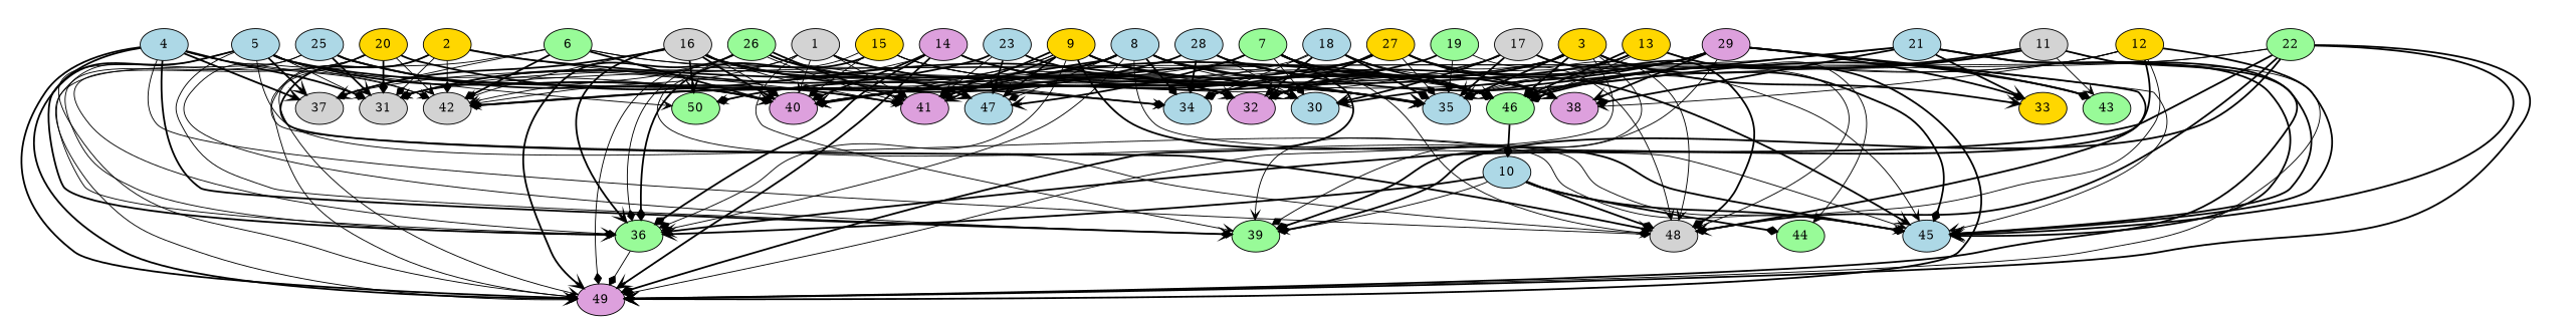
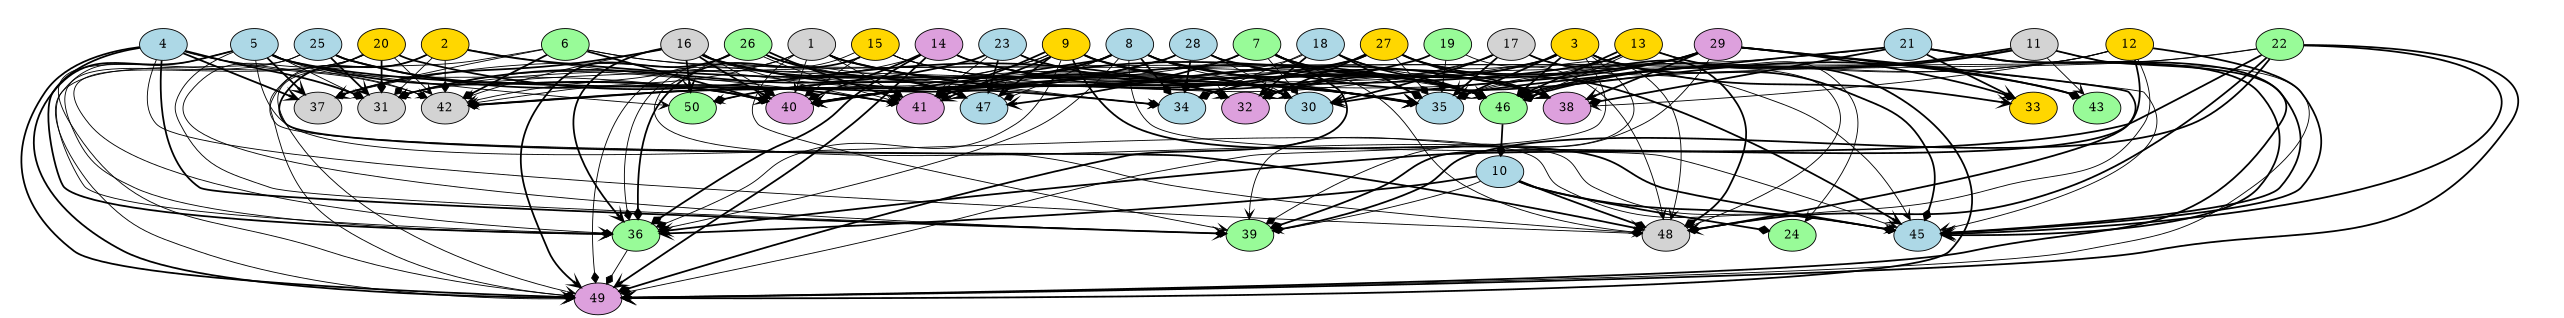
  digraph {
    node [alpha=0.15 fillcolor=lightblue style=filled]
    edge [arrowhead=vee style=bold]
    1 [alpha=0.01 expect_size=13617152 fillcolor=lightgrey]
    32 [alpha=0.10 expect_size=27267072 fillcolor=plum]
    34 [alpha=0.17 expect_size=39902208]
    38 [alpha=0.12 expect_size=36590592 fillcolor=plum]
    39 [alpha=0.14 expect_size=16677888 fillcolor=palegreen]
    40 [alpha=0.07 expect_size=5741568 fillcolor=plum]
    41 [expect_size=22646784 fillcolor=plum]
    42 [alpha=0.18 expect_size=34507776 fillcolor=lightgrey]
    49 [alpha=0.14 expect_size=42518528 fillcolor=plum]
    2 [alpha=0.16 expect_size=30854144 fillcolor=gold]
    31 [alpha=0.05 expect_size=45880320 fillcolor=lightgrey]
    35 [alpha=0.13 expect_size=41792512]
    48 [alpha=0.16 expect_size=14831616 fillcolor=lightgrey]
    3 [alpha=0.11 expect_size=27609088 fillcolor=gold]
    33 [alpha=0.17 expect_size=49276928 fillcolor=gold]
    37 [alpha=0.04 expect_size=14076928 fillcolor=lightgrey]
    45 [alpha=0.09 expect_size=43864064]
    46 [alpha=0.05 expect_size=27888640 fillcolor=palegreen]
    10 [alpha=0.03 expect_size=24104960]
    4 [alpha=0.02 expect_size=47889408]
    36 [alpha=0.10 expect_size=41863168 fillcolor=palegreen]
    5 [alpha=0.06 expect_size=39345152]
    50 [alpha=0.04 expect_size=27879424 fillcolor=palegreen]
    6 [expect_size=26390528 fillcolor=palegreen]
    7 [alpha=0.18 expect_size=36213760 fillcolor=palegreen]
    30 [alpha=0.07 expect_size=32316416]
    47 [alpha=0.07 expect_size=5347328]
    8 [alpha=0.00 expect_size=6888448]
    9 [alpha=0.17 expect_size=9459712 fillcolor=gold]
-   44 [alpha=0.05 expect_size=49982464 fillcolor=palegreen]
+   44 [alpha=0.05 expect_size=49982464 fillcolor=palegreen label=24]
    11 [alpha=0.00 expect_size=19545088 fillcolor=lightgrey]
    43 [expect_size=10058752 fillcolor=palegreen]
    12 [alpha=0.19 expect_size=21161984 fillcolor=gold]
    13 [alpha=0.19 expect_size=11552768 fillcolor=gold]
    14 [alpha=0.01 expect_size=36383744 fillcolor=plum]
    15 [alpha=0.17 expect_size=41430016 fillcolor=gold]
    16 [expect_size=8531968 fillcolor=lightgrey]
    17 [alpha=0.02 expect_size=43833344 fillcolor=lightgrey]
    18 [alpha=0.01 expect_size=38606848]
    19 [alpha=0.03 expect_size=39084032 fillcolor=palegreen]
    20 [alpha=0.06 expect_size=31674368 fillcolor=gold]
    21 [alpha=0.12 expect_size=39854080]
    22 [alpha=0.09 expect_size=40547328 fillcolor=palegreen]
    23 [alpha=0.16 expect_size=38543360]
    25 [alpha=0.00 expect_size=38626304]
    26 [alpha=0.08 expect_size=32155648 fillcolor=palegreen]
    27 [alpha=0.10 expect_size=19277824 fillcolor=gold]
    28 [alpha=0.12 expect_size=23433216]
    29 [expect_size=25388032 fillcolor=plum]
    1 -> 32 [arrowhead=diamond]
    1 -> 34 [style=solid]
+   1 -> 38
    1 -> 39 [style=solid]
    1 -> 40 [style=solid]
    1 -> 41 [arrowhead=diamond style=solid]
    1 -> 42 [style=solid]
    1 -> 49 [arrowhead=diamond style=solid]
    2 -> 41 [arrowhead=diamond style=solid]
    2 -> 42 [arrowhead=diamond style=solid]
    2 -> 49 [arrowhead=diamond style=solid]
    2 -> 31 [arrowhead=diamond style=solid]
    2 -> 35
    2 -> 48
    3 -> 32 [arrowhead=diamond]
    3 -> 34 [arrowhead=diamond style=solid]
    3 -> 39 [style=solid]
    3 -> 49 [arrowhead=diamond style=solid]
    3 -> 31 [style=solid]
    3 -> 35 [arrowhead=diamond]
    3 -> 48 [style=solid]
    3 -> 33
-   3 -> 37 [style=solid]
+   28 -> 37 [style=solid]
    3 -> 45 [arrowhead=diamond]
    3 -> 46 [arrowhead=diamond]
    46 -> 10 [arrowhead=diamond]
    10 -> 39 [style=solid]
    10 -> 48 [arrowhead=diamond]
    10 -> 45 [arrowhead=diamond]
    10 -> 36
    10 -> 44 [arrowhead=diamond]
    4 -> 39
    4 -> 40 [arrowhead=diamond style=solid]
    4 -> 42 [arrowhead=diamond style=solid]
    4 -> 49 [arrowhead=diamond]
    4 -> 31 [arrowhead=diamond]
    4 -> 48 [arrowhead=diamond style=solid]
    4 -> 37
    4 -> 36
    36 -> 49 [arrowhead=diamond style=solid]
    5 -> 34 [arrowhead=diamond]
    5 -> 39 [arrowhead=diamond style=solid]
    5 -> 40 [arrowhead=diamond]
    5 -> 42 [style=solid]
    5 -> 49
    5 -> 31 [style=solid]
    5 -> 37
    5 -> 45 [style=solid]
    5 -> 36 [arrowhead=diamond style=solid]
    5 -> 50 [style=solid]
    6 -> 40 [arrowhead=diamond]
    6 -> 42 [arrowhead=diamond]
    6 -> 49 [style=solid]
    6 -> 35 [style=solid]
    6 -> 37 [arrowhead=diamond style=solid]
    6 -> 46 [arrowhead=diamond style=solid]
    7 -> 38
    7 -> 42 [style=solid]
    7 -> 49 [arrowhead=diamond]
    7 -> 48 [arrowhead=diamond style=solid]
    7 -> 46 [arrowhead=diamond]
    7 -> 30 [arrowhead=diamond style=solid]
    7 -> 47
    8 -> 34 [arrowhead=diamond]
    8 -> 40 [arrowhead=diamond]
    8 -> 41 [arrowhead=diamond style=solid]
    8 -> 35 [arrowhead=diamond]
    8 -> 45 [style=solid]
    8 -> 46 [arrowhead=diamond]
    8 -> 36 [arrowhead=diamond style=solid]
    8 -> 50 [arrowhead=diamond]
    8 -> 30 [style=solid]
    8 -> 47 [arrowhead=diamond style=solid]
    9 -> 40 [style=solid]
    9 -> 41
    9 -> 41
    9 -> 35 [arrowhead=diamond style=solid]
    9 -> 45 [arrowhead=diamond]
    9 -> 46
    9 -> 36 [arrowhead=diamond style=solid]
    9 -> 50 [style=solid]
    9 -> 30
    9 -> 47
    11 -> 32 [style=solid]
    11 -> 49 [arrowhead=diamond style=solid]
    11 -> 45
    11 -> 46 [arrowhead=diamond]
    11 -> 46 [arrowhead=diamond]
    11 -> 43 [style=solid]
    12 -> 38 [style=solid]
    12 -> 39 [arrowhead=diamond]
    12 -> 35 [arrowhead=diamond style=solid]
    12 -> 48 [arrowhead=diamond style=solid]
    12 -> 45
    12 -> 46 [arrowhead=diamond style=solid]
    13 -> 40
    13 -> 49
    13 -> 35 [style=solid]
    13 -> 46
    13 -> 46 [arrowhead=diamond style=solid]
    13 -> 44 [style=solid]
    14 -> 40 [arrowhead=diamond]
    14 -> 49
    14 -> 31 [style=solid]
    14 -> 35
    14 -> 46 [style=solid]
    14 -> 36 [arrowhead=diamond]
    14 -> 30 [style=solid]
    15 -> 32 [arrowhead=diamond style=solid]
    15 -> 40 [arrowhead=diamond style=solid]
    15 -> 46 [style=solid]
    15 -> 36 [arrowhead=diamond style=solid]
    15 -> 36 [arrowhead=diamond]
    15 -> 30 [style=solid]
    16 -> 32 [style=solid]
    16 -> 40
    16 -> 40 [arrowhead=diamond style=solid]
    16 -> 41 [style=solid]
    16 -> 42 [style=solid]
    16 -> 37
    16 -> 46 [arrowhead=diamond]
    16 -> 36
    16 -> 50
    16 -> 47
    17 -> 32 [arrowhead=diamond style=solid]
    17 -> 40 [arrowhead=diamond style=solid]
    17 -> 35
    17 -> 48 [arrowhead=diamond]
    17 -> 45 [style=solid]
    17 -> 30
    18 -> 32
    18 -> 34 [arrowhead=diamond style=solid]
    18 -> 38 [style=solid]
    18 -> 41 [style=solid]
    18 -> 35 [arrowhead=diamond]
    18 -> 46 [arrowhead=diamond]
    19 -> 40
    19 -> 35 [arrowhead=diamond style=solid]
    19 -> 48 [style=solid]
    20 -> 32
    20 -> 39 [arrowhead=diamond style=solid]
    20 -> 42 [style=solid]
    20 -> 49 [arrowhead=diamond style=solid]
    20 -> 31 [arrowhead=diamond]
    20 -> 48 [style=solid]
    20 -> 36 [arrowhead=diamond style=solid]
    21 -> 38 [arrowhead=diamond]
    21 -> 41 [style=solid]
    21 -> 49
    21 -> 35
    21 -> 33
    21 -> 45
    22 -> 39 [arrowhead=diamond]
    22 -> 49
    22 -> 31 [arrowhead=diamond style=solid]
    22 -> 48
    22 -> 45
    22 -> 46 [arrowhead=diamond style=solid]
    22 -> 36
    23 -> 41 [arrowhead=diamond style=solid]
    23 -> 31 [arrowhead=diamond]
    23 -> 35
    23 -> 30 [arrowhead=diamond style=solid]
    23 -> 47
    25 -> 40
    25 -> 41 [arrowhead=diamond]
    25 -> 49 [style=solid]
    25 -> 31
    25 -> 36 [style=solid]
    26 -> 32 [style=solid]
    26 -> 34 [style=solid]
    26 -> 41 [style=solid]
    26 -> 41 [arrowhead=diamond]
    26 -> 42 [style=solid]
    26 -> 49
    26 -> 45 [arrowhead=diamond style=solid]
    26 -> 47
    27 -> 32
    27 -> 38
    27 -> 40 [arrowhead=diamond]
    27 -> 42 [arrowhead=diamond]
    27 -> 35 [arrowhead=diamond style=solid]
    27 -> 48 [style=solid]
    27 -> 45
    28 -> 34 [arrowhead=diamond]
    28 -> 38 [style=solid]
    28 -> 42 [arrowhead=diamond]
    28 -> 46 [style=solid]
    28 -> 30 [style=solid]
    28 -> 43 [arrowhead=diamond]
    29 -> 34 [arrowhead=diamond]
    29 -> 38
    29 -> 39 [arrowhead=diamond style=solid]
    29 -> 40 [arrowhead=diamond style=solid]
    29 -> 41
    29 -> 48 [arrowhead=diamond]
    29 -> 33 [arrowhead=diamond]
    29 -> 45 [style=solid]
    29 -> 30
    29 -> 43 [arrowhead=diamond]
  }
